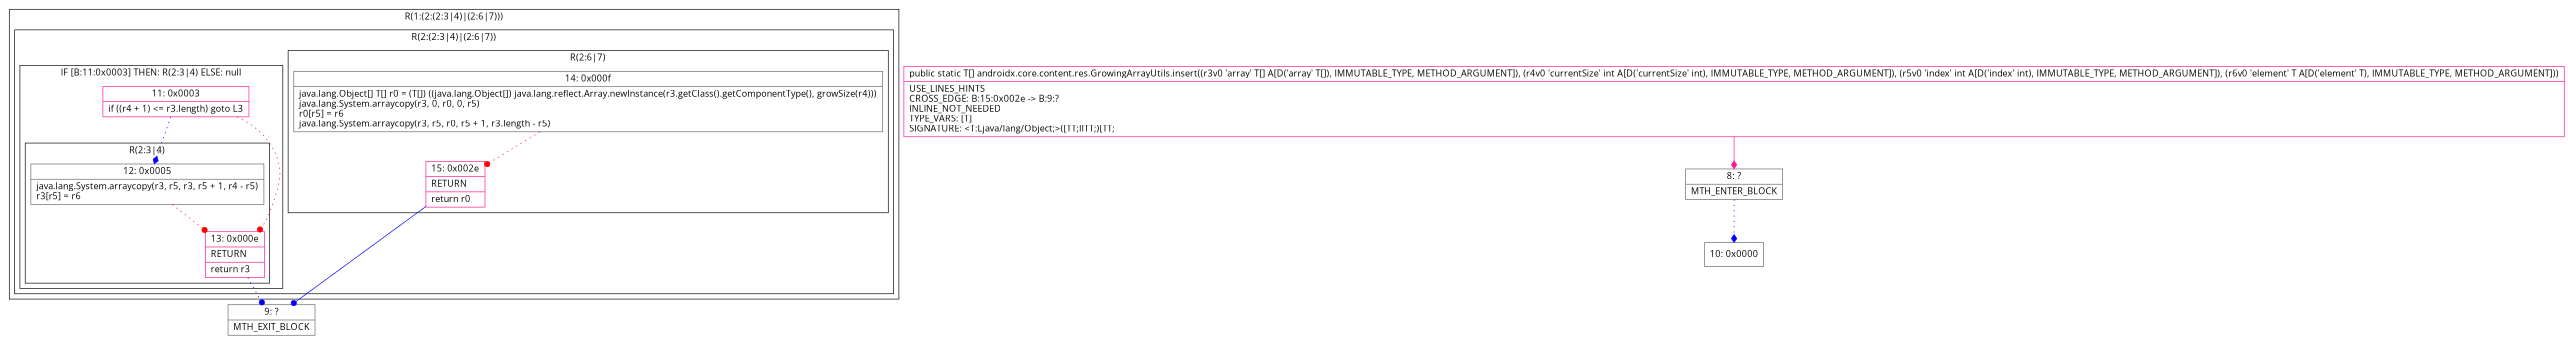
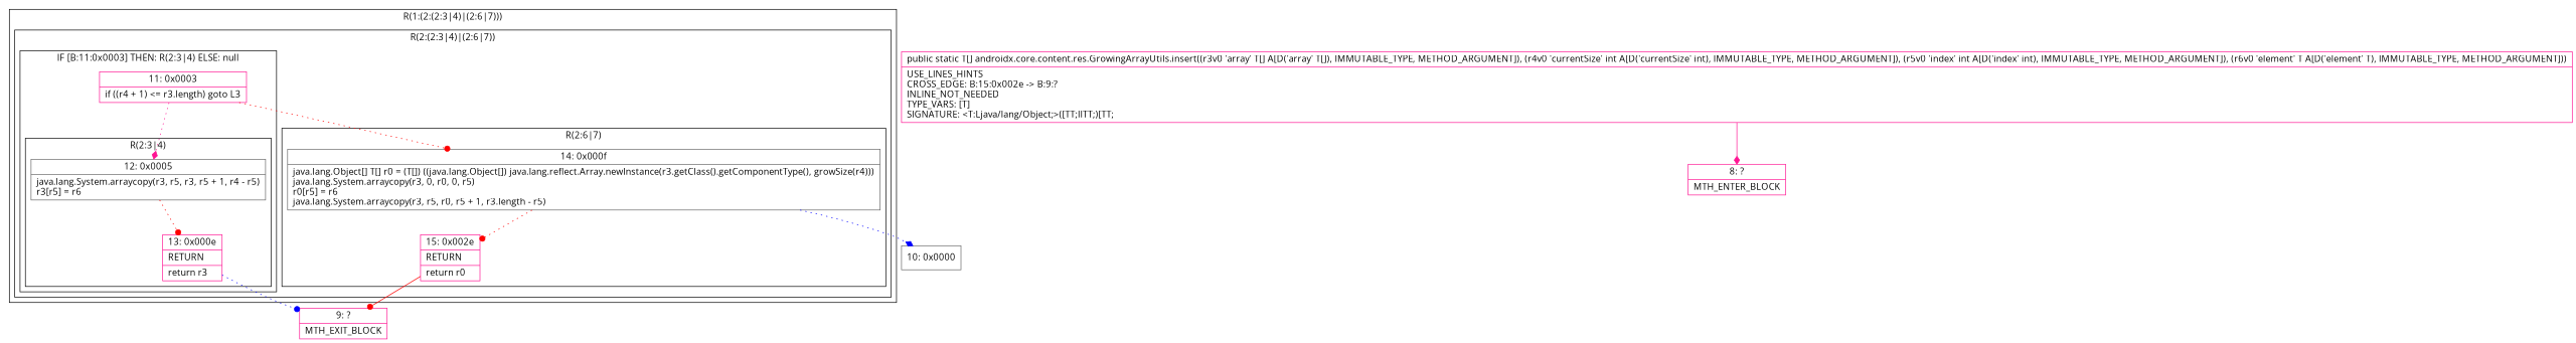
  digraph {
    fontname="Open Sans"
    node [color=deeppink fontname="Open Sans" shape=record]
    edge [arrowhead=dot color=red fontname="Open Sans" style=dotted]
    n1 [color=gray40 label="{12\:\ 0x0005|java.lang.System.arraycopy(r3, r5, r3, r5 + 1, r4 \- r5)\lr3[r5] = r6\l}"]
    n2 [label="{13\:\ 0x000e|RETURN\l|return r3\l}"]
    n3 [label="{11\:\ 0x0003|if ((r4 + 1) \<= r3.length) goto L3\l}"]
    n4 [color=gray40 label="{14\:\ 0x000f|java.lang.Object[] T[] r0 = (T[]) ((java.lang.Object[]) java.lang.reflect.Array.newInstance(r3.getClass().getComponentType(), growSize(r4)))\ljava.lang.System.arraycopy(r3, 0, r0, 0, r5)\lr0[r5] = r6\ljava.lang.System.arraycopy(r3, r5, r0, r5 + 1, r3.length \- r5)\l}"]
    n5 [label="{15\:\ 0x002e|RETURN\l|return r0\l}"]
-   n6 [color=gray40 label="{9\:\ ?|MTH_EXIT_BLOCK\l}"]
-   n7 [color=gray40 label="{8\:\ ?|MTH_ENTER_BLOCK\l}"]
+   n6 [label="{9\:\ ?|MTH_EXIT_BLOCK\l}"]
+   n7 [label="{8\:\ ?|MTH_ENTER_BLOCK\l}"]
    n8 [color=gray40 label="{10\:\ 0x0000}"]
    n9 [label="{public static T[] androidx.core.content.res.GrowingArrayUtils.insert((r3v0 'array' T[] A[D('array' T[]), IMMUTABLE_TYPE, METHOD_ARGUMENT]), (r4v0 'currentSize' int A[D('currentSize' int), IMMUTABLE_TYPE, METHOD_ARGUMENT]), (r5v0 'index' int A[D('index' int), IMMUTABLE_TYPE, METHOD_ARGUMENT]), (r6v0 'element' T A[D('element' T), IMMUTABLE_TYPE, METHOD_ARGUMENT]))  | USE_LINES_HINTS\lCROSS_EDGE: B:15:0x002e \-\> B:9:?\lINLINE_NOT_NEEDED\lTYPE_VARS: [T]\lSIGNATURE: \<T:Ljava\/lang\/Object;\>([TT;IITT;)[TT;\l}"]
    subgraph cluster_1 {
      label="R(1:(2:(2:3|4)|(2:6|7)))"
      subgraph cluster_2 {
        label="R(2:(2:3|4)|(2:6|7))"
        subgraph cluster_3 {
          label="IF [B:11:0x0003] THEN: R(2:3|4) ELSE: null"
          n3
          subgraph cluster_4 {
            label="R(2:3|4)"
            n1
            n2
          }
        }
        subgraph cluster_5 {
          label="R(2:6|7)"
          n4
          n5
        }
      }
    }
    n1 -> n2
    n2 -> n6 [color=blue]
-   n3 -> n1 [arrowhead=diamond color=blue]
-   n3 -> n2
+   n3 -> n1 [arrowhead=diamond color=deeppink]
+   n3 -> n4
    n4 -> n5
-   n5 -> n6 [color=blue style=solid]
-   n7 -> n8 [arrowhead=diamond color=blue]
+   n5 -> n6 [style=solid]
+   n4 -> n8 [arrowhead=diamond color=blue]
    n9 -> n7 [arrowhead=diamond color=deeppink style=solid]
  }
